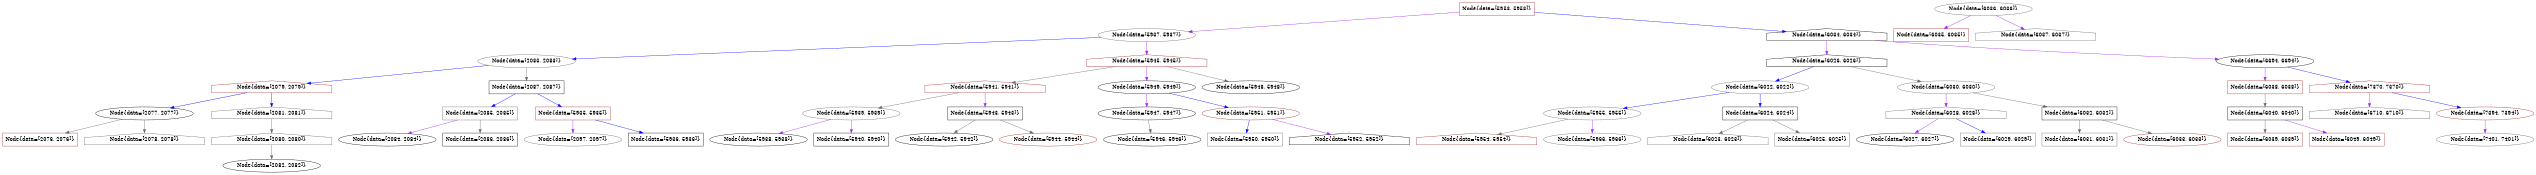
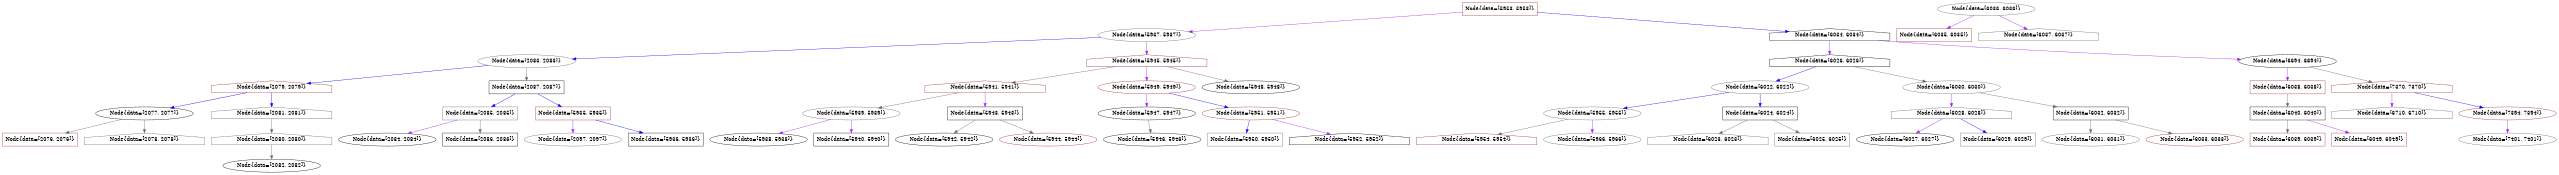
  digraph {
    node [color=gray40 shape=ellipse]
    edge [color=gray40]
    n1 [color=brown label="Node{data=[5953, 5953]}" shape=box]
    n2 [label="Node{data=[5937, 5937]}"]
    n3 [color=black label="Node{data=[6034, 6034]}" shape=house]
    n4 [label="Node{data=[2083, 2083]}"]
    n5 [color=brown label="Node{data=[5945, 5945]}" shape=house]
    n6 [color=black label="Node{data=[6026, 6026]}" shape=house]
    n7 [color=black label="Node{data=[6694, 6694]}"]
    n8 [color=brown label="Node{data=[2079, 2079]}" shape=house]
    n9 [color=black label="Node{data=[2087, 2087]}" shape=box]
    n10 [color=brown label="Node{data=[5941, 5941]}" shape=house]
-   n11 [color=black label="Node{data=[5949, 5949]}"]
+   n11 [color=brown label="Node{data=[5949, 5949]}"]
    n12 [color=black label="Node{data=[5948, 5948]}"]
    n13 [color=black label="Node{data=[2077, 2077]}"]
    n14 [label="Node{data=[2081, 2081]}" shape=house]
    n15 [label="Node{data=[2085, 2085]}" shape=box]
    n16 [color=brown label="Node{data=[5935, 5935]}" shape=box]
    n17 [color=brown label="Node{data=[2076, 2076]}" shape=box]
    n18 [label="Node{data=[2078, 2078]}" shape=house]
    n19 [label="Node{data=[2080, 2080]}" shape=house]
    n20 [color=black label="Node{data=[2082, 2082]}"]
    n21 [color=black label="Node{data=[2084, 2084]}"]
    n22 [color=black label="Node{data=[2086, 2086]}" shape=box]
    n23 [label="Node{data=[2097, 2097]}"]
    n24 [color=black label="Node{data=[5936, 5936]}" shape=box]
    n25 [label="Node{data=[5939, 5939]}"]
    n26 [color=black label="Node{data=[5943, 5943]}" shape=box]
    n27 [color=black label="Node{data=[5947, 5947]}"]
    n28 [color=brown label="Node{data=[5951, 5951]}"]
    n29 [color=black label="Node{data=[5938, 5938]}"]
    n30 [color=black label="Node{data=[5940, 5940]}" shape=box]
    n31 [color=black label="Node{data=[5942, 5942]}"]
    n32 [color=brown label="Node{data=[5944, 5944]}"]
    n33 [color=black label="Node{data=[5946, 5946]}"]
    n34 [label="Node{data=[5950, 5950]}" shape=box]
    n35 [color=black label="Node{data=[5952, 5952]}" shape=house]
    n36 [label="Node{data=[6022, 6022]}"]
    n37 [label="Node{data=[6030, 6030]}"]
    n38 [color=brown label="Node{data=[6038, 6038]}" shape=box]
    n39 [color=brown label="Node{data=[7370, 7370]}" shape=house]
    n40 [label="Node{data=[5955, 5955]}"]
    n41 [color=black label="Node{data=[6024, 6024]}" shape=box]
    n42 [label="Node{data=[6028, 6028]}" shape=house]
    n43 [color=black label="Node{data=[6032, 6032]}" shape=box]
    n44 [color=brown label="Node{data=[5954, 5954]}" shape=house]
    n45 [label="Node{data=[5966, 5966]}"]
    n46 [label="Node{data=[6023, 6023]}" shape=house]
    n47 [label="Node{data=[6025, 6025]}" shape=box]
    n48 [color=black label="Node{data=[6027, 6027]}"]
    n49 [label="Node{data=[6029, 6029]}" shape=box]
-   n50 [label="Node{data=[6031, 6031]}" shape=box]
+   n50 [label="Node{data=[6031, 6031]}"]
    n51 [color=brown label="Node{data=[6033, 6033]}"]
    n52 [color=black label="Node{data=[6040, 6040]}" shape=box]
    n53 [label="Node{data=[6710, 6710]}" shape=house]
    n54 [color=brown label="Node{data=[7394, 7394]}"]
    n55 [label="Node{data=[6036, 6036]}"]
    n56 [color=brown label="Node{data=[6035, 6035]}" shape=box]
    n57 [label="Node{data=[6037, 6037]}" shape=house]
    n58 [color=brown label="Node{data=[6039, 6039]}" shape=box]
    n59 [color=brown label="Node{data=[6049, 6049]}" shape=box]
    n60 [label="Node{data=[7401, 7401]}"]
    n1 -> n2 [color=purple]
    n1 -> n3 [color=blue]
    n2 -> n4 [color=blue]
    n2 -> n5 [color=purple]
    n3 -> n6 [color=purple]
    n3 -> n7 [color=purple]
    n4 -> n8 [color=blue]
    n4 -> n9
    n5 -> n10
    n5 -> n11 [color=purple]
    n5 -> n12
    n6 -> n36 [color=blue]
    n6 -> n37
    n7 -> n38 [color=purple]
-   n7 -> n39 [color=blue]
+   n7 -> n39
    n8 -> n13 [color=blue]
    n8 -> n14 [color=blue]
    n9 -> n15 [color=blue]
    n9 -> n16 [color=blue]
    n10 -> n25
    n10 -> n26 [color=purple]
    n11 -> n27 [color=purple]
    n11 -> n28 [color=blue]
    n13 -> n17
    n13 -> n18
    n14 -> n19
    n15 -> n21 [color=purple]
    n15 -> n22
    n16 -> n23 [color=purple]
    n16 -> n24 [color=blue]
    n19 -> n20
    n25 -> n29 [color=purple]
    n25 -> n30 [color=purple]
    n26 -> n31
    n26 -> n32
    n27 -> n33
    n28 -> n34 [color=blue]
    n28 -> n35 [color=purple]
    n36 -> n40 [color=blue]
    n36 -> n41 [color=blue]
    n37 -> n42 [color=purple]
    n37 -> n43
    n38 -> n52
    n39 -> n53 [color=purple]
    n39 -> n54 [color=blue]
    n40 -> n44
    n40 -> n45 [color=purple]
    n41 -> n46
    n41 -> n47
    n42 -> n48 [color=purple]
    n42 -> n49 [color=blue]
    n43 -> n50
    n43 -> n51
    n52 -> n58
    n52 -> n59 [color=purple]
    n54 -> n60 [color=purple]
    n55 -> n56 [color=purple]
    n55 -> n57 [color=purple]
  }
